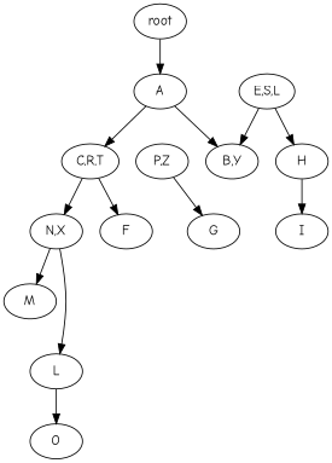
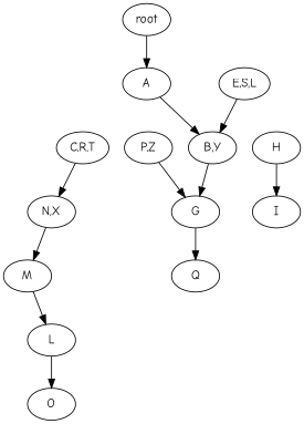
  strict digraph {
    fontname="Comic Neue"
    node [fontname="Comic Neue"]
    edge [fontname="Comic Neue"]
    n1 [label=root]
    n2 [label=A]
    n3 [label="B,Y"]
    n4 [label="C,R,T"]
    n5 [label=G]
-   n6 [label=F]
    n7 [label="N,X"]
+   n8 [label=Q]
    n9 [label="E,S,L"]
    n10 [label=H]
    n11 [label=M]
    n12 [label=L]
    n13 [label="P,Z"]
    n14 [label=I]
    n15 [label=O]
    n1 -> n2
    n2 -> n3
-   n2 -> n4
-   n4 -> n6
+   n3 -> n5
    n4 -> n7
+   n5 -> n8
    n7 -> n11
-   n7 -> n12
+   n11 -> n12
    n9 -> n3
-   n9 -> n10
    n10 -> n14
    n12 -> n15
    n13 -> n5
  }
